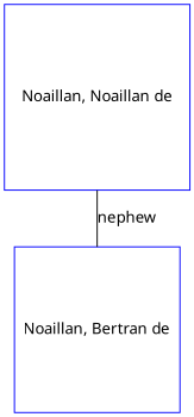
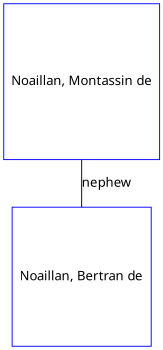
  digraph {
    fontname="Noto Sans"
    node [color=blue regular=1 shape=box fontname="Noto Sans"]
-   n1 [label="Noaillan, Noaillan de"]
+   n1 [label="Noaillan, Montassin de"]
    n2 [label="Noaillan, Bertran de"]
    n1 -> n2 [arrowsize=0.0 dir=none label=nephew fontname="Noto Sans"]
  }
